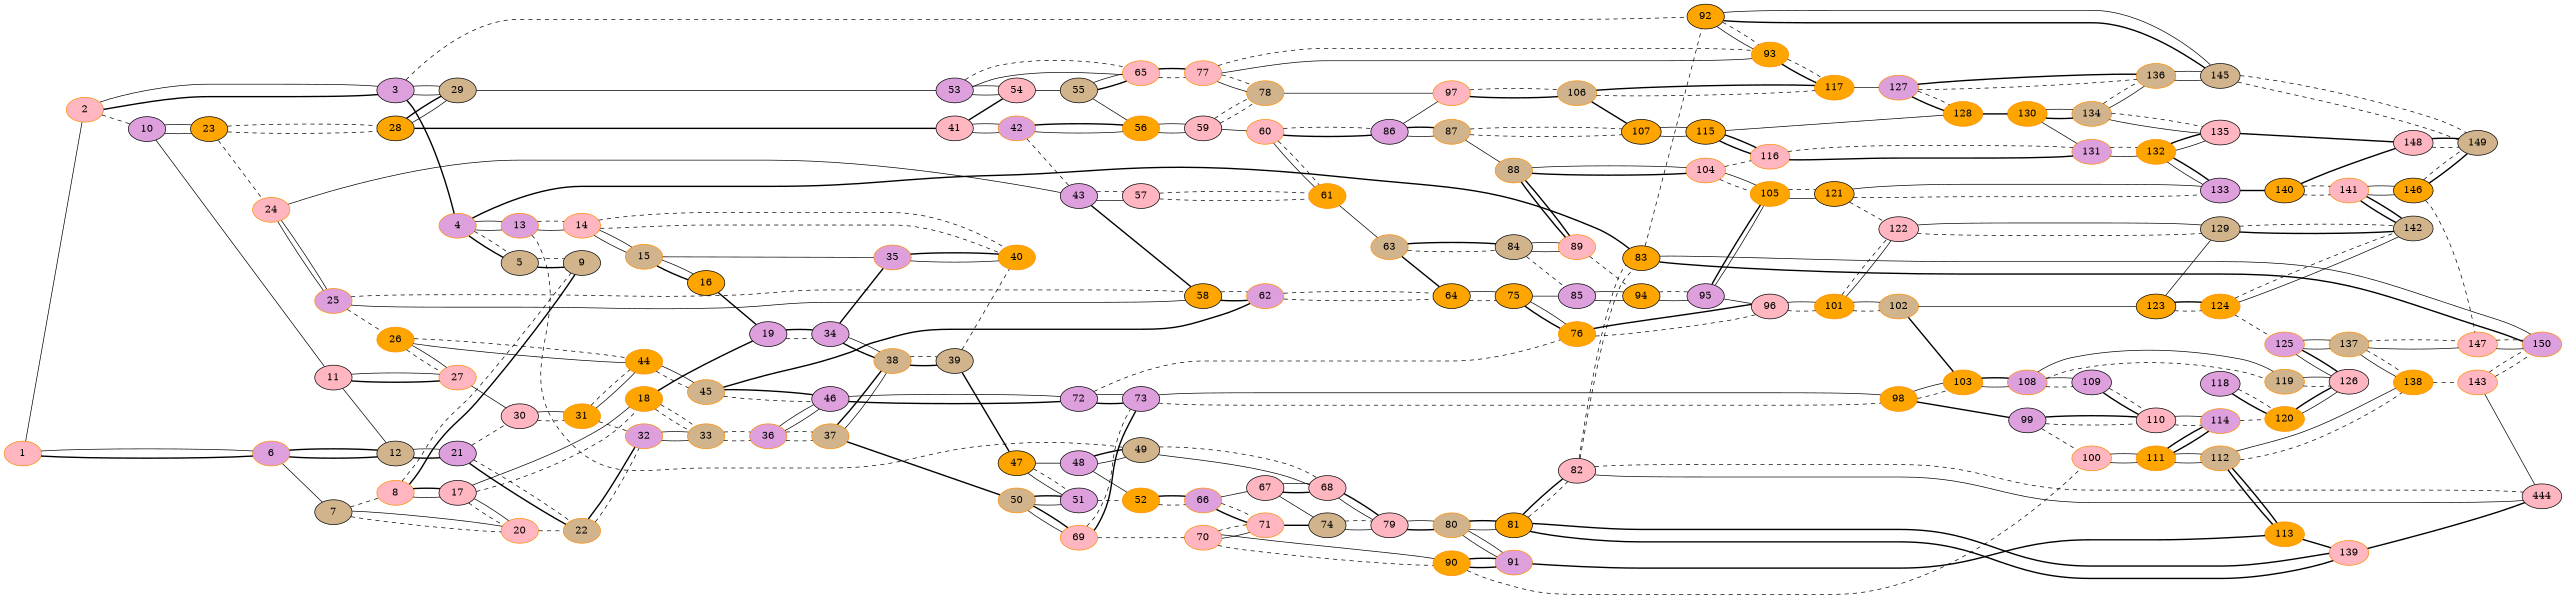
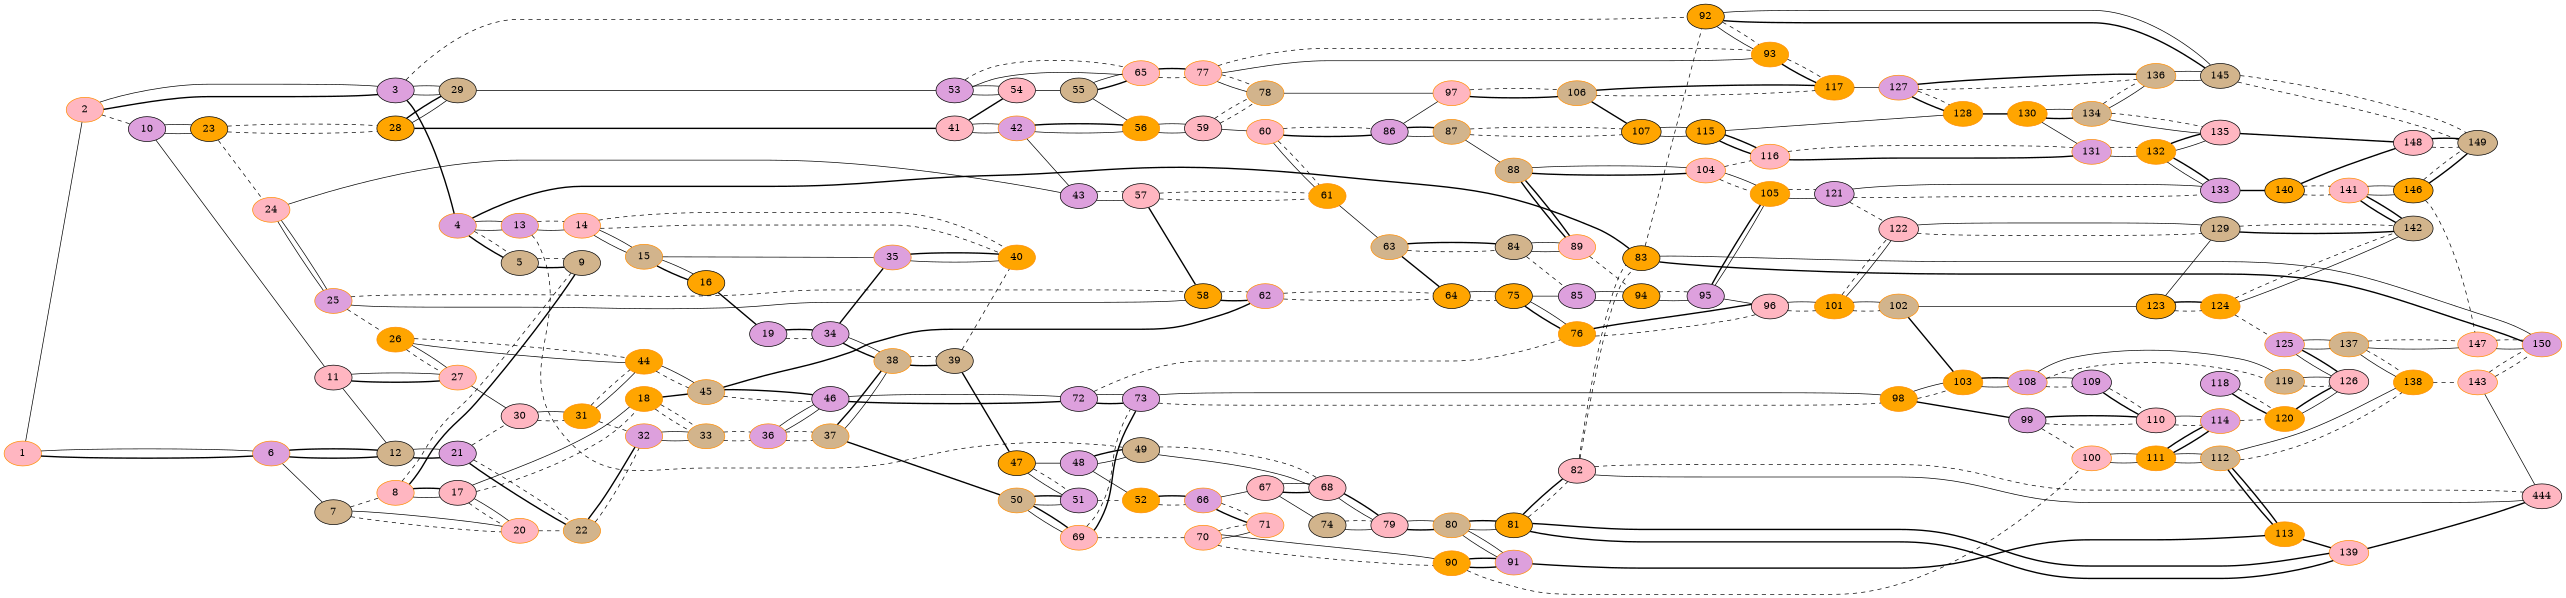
  graph {
    rankdir=LR
    node [color=darkorange fillcolor=lightpink style=filled]
    edge [style=solid]
    1
    2
    6 [fillcolor=plum]
    3 [color=black fillcolor=plum]
    10 [color=black fillcolor=plum]
    7 [color=black fillcolor=tan]
    12 [color=black fillcolor=tan]
    4 [fillcolor=plum]
    29 [color=black fillcolor=tan]
    92 [color=black fillcolor=orange]
    11 [color=black]
    23 [color=black fillcolor=orange]
    5 [color=black fillcolor=tan]
    13 [fillcolor=plum]
    83 [color=black fillcolor=orange]
    53 [color=black fillcolor=plum]
    93 [fillcolor=orange]
    145 [color=black fillcolor=tan]
    9 [color=black fillcolor=tan]
    14
    49 [color=black fillcolor=tan]
    150 [fillcolor=plum]
    8
    20
    21 [color=black fillcolor=plum]
    17 [color=black]
    22 [fillcolor=tan]
    18 [fillcolor=orange]
    27
    24
    28 [color=black fillcolor=orange]
    30 [color=black]
    15 [fillcolor=tan]
    40 [fillcolor=orange]
    68 [color=black]
    16 [color=black fillcolor=orange]
    35 [fillcolor=plum]
    19 [color=black fillcolor=plum]
    34 [color=black fillcolor=plum]
    33 [fillcolor=tan]
    36 [fillcolor=plum]
    38 [fillcolor=tan]
    32 [fillcolor=plum]
    31 [fillcolor=orange]
    25 [fillcolor=plum]
    43 [color=black fillcolor=plum]
    41 [color=black]
    26 [fillcolor=orange]
    58 [color=black fillcolor=orange]
    57 [color=black]
    44 [fillcolor=orange]
    62 [fillcolor=plum]
    45 [fillcolor=tan]
    42 [fillcolor=plum]
    54 [color=black]
    65
    37 [fillcolor=tan]
    46 [color=black fillcolor=plum]
    39 [color=black fillcolor=tan]
    50 [fillcolor=tan]
    72 [color=black fillcolor=plum]
    51 [color=black fillcolor=plum]
    69
    47 [color=black fillcolor=orange]
    48 [color=black fillcolor=plum]
    56 [fillcolor=orange]
    55 [color=black fillcolor=tan]
    59 [color=black]
    61 [fillcolor=orange]
    64 [color=black fillcolor=orange]
    73 [color=black fillcolor=plum]
    76 [fillcolor=orange]
    52 [fillcolor=orange]
    66 [fillcolor=plum]
    79 [color=black]
    70
    67 [color=black]
    71
    77
    60
    78 [fillcolor=tan]
    63 [fillcolor=tan]
    86 [color=black fillcolor=plum]
    97
    87 [fillcolor=tan]
    84 [color=black fillcolor=tan]
    75 [color=black fillcolor=orange]
    85 [color=black fillcolor=plum]
    89
    74 [color=black fillcolor=tan]
    80 [fillcolor=tan]
    90 [fillcolor=orange]
    98 [fillcolor=orange]
    91 [fillcolor=plum]
    100
    96 [color=black]
    99 [color=black fillcolor=plum]
    103 [fillcolor=orange]
    94 [color=black fillcolor=orange]
    101 [fillcolor=orange]
    117 [fillcolor=orange]
    106 [fillcolor=tan]
    81 [color=black fillcolor=orange]
    82 [color=black]
    139
    113 [fillcolor=orange]
    n107 [color=black label=444]
    95 [color=black fillcolor=plum]
    88 [fillcolor=tan]
    107 [color=black fillcolor=orange]
    104
    115 [color=black fillcolor=orange]
    105 [fillcolor=orange]
    116
    111 [fillcolor=orange]
    149 [color=black fillcolor=tan]
    127 [fillcolor=plum]
-   121 [color=black fillcolor=orange]
+   121 [color=black fillcolor=plum]
    102 [fillcolor=tan]
    122 [color=black]
    110 [color=black]
    108 [fillcolor=plum]
    114 [fillcolor=plum]
    112 [fillcolor=tan]
    123 [color=black fillcolor=orange]
    129 [color=black fillcolor=tan]
    124 [fillcolor=orange]
    109 [color=black fillcolor=plum]
    119 [fillcolor=tan]
    131 [fillcolor=plum]
    133 [color=black fillcolor=plum]
    128 [fillcolor=orange]
    126 [color=black]
    120 [fillcolor=orange]
    138 [fillcolor=orange]
    143
    130 [fillcolor=orange]
    132 [fillcolor=orange]
    136 [fillcolor=tan]
    118 [color=black fillcolor=plum]
    140 [color=black fillcolor=orange]
    142 [color=black fillcolor=tan]
    125 [fillcolor=plum]
    137 [fillcolor=tan]
    147
    134 [fillcolor=tan]
    135 [color=black]
    148 [color=black]
    141
    146 [color=black fillcolor=orange]
    1 -- 2
    1 -- 6 [style=bold]
    1 -- 6
    2 -- 3 [style=bold]
    2 -- 3
    2 -- 10 [style=dashed]
    6 -- 7
    6 -- 12 [style=bold]
    6 -- 12 [style=bold]
    3 -- 4 [style=bold]
    3 -- 29
    3 -- 29
    3 -- 92 [style=dashed]
    10 -- 11
    10 -- 23
    10 -- 23
    7 -- 8 [style=dashed]
    7 -- 20 [style=dashed]
    7 -- 20
    12 -- 21 [style=bold]
    12 -- 21
    4 -- 5 [style=bold]
    4 -- 5 [style=dashed]
    4 -- 13
    4 -- 13
    4 -- 83 [style=bold]
    29 -- 53
    92 -- 93
    92 -- 93 [style=dashed]
    92 -- 145 [style=bold]
    92 -- 145
    11 -- 12
    11 -- 27 [style=bold]
    11 -- 27
    23 -- 24 [style=dashed]
    23 -- 28 [style=dashed]
    23 -- 28 [style=dashed]
    5 -- 9 [style=bold]
    5 -- 9 [style=dashed]
    13 -- 14
    13 -- 14 [style=dashed]
    13 -- 49 [style=dashed]
    83 -- 92 [style=dashed]
    83 -- 150 [style=bold]
    83 -- 150
    53 -- 54
    53 -- 54
    53 -- 65
    53 -- 65 [style=dashed]
    93 -- 117 [style=bold]
    93 -- 117 [style=dashed]
    145 -- 149 [style=dashed]
    145 -- 149 [style=dashed]
    14 -- 15
    14 -- 15
    14 -- 40 [style=dashed]
    14 -- 40 [style=dashed]
    49 -- 68
    49 -- 68 [style=dashed]
    8 -- 9 [style=bold]
    8 -- 9 [style=dashed]
    8 -- 17
    8 -- 17 [style=bold]
    20 -- 22 [style=dashed]
    21 -- 22 [style=bold]
    21 -- 22 [style=dashed]
    21 -- 30 [style=dashed]
    17 -- 20 [style=dashed]
    17 -- 20
    17 -- 18 [style=dashed]
    17 -- 18
    22 -- 32 [style=dashed]
    22 -- 32 [style=bold]
-   18 -- 19 [style=bold]
+   18 -- 45 [style=bold]
    18 -- 33 [style=dashed]
    18 -- 33 [style=dashed]
    27 -- 30
    24 -- 25
    24 -- 25
    24 -- 43
    28 -- 29
    28 -- 29 [style=bold]
    28 -- 41 [style=bold]
    30 -- 31 [style=dashed]
    30 -- 31
    15 -- 16 [style=bold]
    15 -- 16
    15 -- 35
    68 -- 79
    68 -- 79 [style=bold]
    16 -- 19 [style=bold]
    35 -- 40
    35 -- 40 [style=bold]
    19 -- 34 [style=dashed]
    19 -- 34 [style=bold]
    34 -- 35 [style=bold]
    34 -- 38 [style=bold]
    34 -- 38
    33 -- 36 [style=dashed]
    33 -- 36 [style=dashed]
    36 -- 37 [style=dashed]
    36 -- 37 [style=dashed]
    36 -- 46
    36 -- 46
    38 -- 39 [style=bold]
    38 -- 39 [style=dashed]
    32 -- 33
    32 -- 33
    31 -- 32 [style=dashed]
    31 -- 44
    31 -- 44 [style=dashed]
    25 -- 26 [style=dashed]
    25 -- 58
    25 -- 58 [style=dashed]
    43 -- 57
    43 -- 57 [style=dashed]
    41 -- 42
    41 -- 42
    41 -- 54 [style=bold]
    26 -- 27 [style=dashed]
    26 -- 27
    26 -- 44
    26 -- 44 [style=dashed]
    58 -- 62 [style=bold]
    58 -- 62 [style=dashed]
-   43 -- 58 [style=bold]
+   57 -- 58 [style=bold]
    57 -- 61 [style=dashed]
    57 -- 61 [style=dashed]
    44 -- 45 [style=dashed]
    44 -- 45
    62 -- 64 [style=dashed]
    62 -- 64 [style=dashed]
    45 -- 62 [style=bold]
    45 -- 46 [style=dashed]
    45 -- 46 [style=bold]
-   42 -- 43 [style=dashed]
+   42 -- 43
    42 -- 56
    42 -- 56 [style=bold]
    54 -- 55
    65 -- 77 [style=dashed]
    65 -- 77 [style=bold]
    37 -- 38
    37 -- 38 [style=bold]
    37 -- 50 [style=bold]
    46 -- 72 [style=bold]
    46 -- 72
    39 -- 40 [style=dashed]
    39 -- 47 [style=bold]
    50 -- 51
    50 -- 51 [style=bold]
    50 -- 69
    50 -- 69 [style=bold]
    72 -- 73 [style=bold]
    72 -- 73
    72 -- 76 [style=dashed]
    51 -- 52 [style=dashed]
    69 -- 73 [style=bold]
    69 -- 73 [style=dashed]
    69 -- 70 [style=dashed]
    47 -- 51
    47 -- 51 [style=dashed]
    47 -- 48
    48 -- 49
    48 -- 49 [style=bold]
    48 -- 52
    56 -- 59
    56 -- 59
    55 -- 65 [style=bold]
    55 -- 65
    55 -- 56
    59 -- 60
    59 -- 78 [style=dashed]
    59 -- 78 [style=dashed]
    61 -- 63
    64 -- 75 [style=dashed]
    64 -- 75
    73 -- 98 [style=dashed]
    73 -- 98
    76 -- 96 [style=dashed]
    76 -- 96 [style=bold]
    52 -- 66 [style=dashed]
    52 -- 66 [style=bold]
    66 -- 67
    66 -- 71 [style=bold]
    66 -- 71 [style=dashed]
    79 -- 80 [style=bold]
    79 -- 80
    70 -- 71
    70 -- 71 [style=dashed]
    70 -- 90 [style=dashed]
    70 -- 90
    67 -- 68 [style=bold]
    67 -- 68
    67 -- 74
-   71 -- 74 [style=bold]
    77 -- 93
    77 -- 93 [style=dashed]
    77 -- 78
    77 -- 78 [style=dashed]
    60 -- 61
    60 -- 61 [style=dashed]
    60 -- 86 [style=bold]
    60 -- 86 [style=dashed]
    78 -- 97
    63 -- 64 [style=bold]
    63 -- 84 [style=dashed]
    63 -- 84 [style=bold]
    86 -- 97
    86 -- 87
    86 -- 87 [style=bold]
    97 -- 106 [style=bold]
    97 -- 106 [style=dashed]
    87 -- 88
    87 -- 107 [style=dashed]
    87 -- 107 [style=dashed]
    84 -- 85 [style=dashed]
    84 -- 89
    84 -- 89
    75 -- 76 [style=bold]
    75 -- 76
    75 -- 85
    85 -- 94
    85 -- 94
    89 -- 94 [style=dashed]
    74 -- 79
    74 -- 79 [style=dashed]
    80 -- 91
    80 -- 91
    80 -- 81
    80 -- 81 [style=bold]
    90 -- 91 [style=bold]
    90 -- 91 [style=bold]
    90 -- 100 [style=dashed]
    98 -- 99 [style=bold]
    98 -- 103 [style=dashed]
    98 -- 103
    91 -- 113 [style=bold]
    100 -- 111
    100 -- 111
    96 -- 101 [style=dashed]
    96 -- 101
    99 -- 100 [style=dashed]
    99 -- 110 [style=dashed]
    99 -- 110 [style=bold]
    103 -- 108
    103 -- 108 [style=bold]
    94 -- 95
    94 -- 95 [style=dashed]
    101 -- 102 [style=dashed]
    101 -- 102
    101 -- 122
    101 -- 122 [style=dashed]
    117 -- 127
    106 -- 117 [style=dashed]
    106 -- 117 [style=bold]
    106 -- 107 [style=bold]
    81 -- 82 [style=dashed]
    81 -- 82 [style=bold]
    81 -- 139 [style=bold]
    81 -- 139 [style=bold]
    82 -- 83 [style=dashed]
    82 -- 83 [style=dashed]
    82 -- n107
    82 -- n107 [style=dashed]
    139 -- n107 [style=bold]
    113 -- 139 [style=bold]
    95 -- 96
    95 -- 105
    95 -- 105 [style=bold]
    88 -- 89 [style=bold]
    88 -- 89 [style=bold]
    88 -- 104 [style=bold]
    88 -- 104
    107 -- 115
    107 -- 115
    104 -- 105 [style=dashed]
    104 -- 105
    104 -- 116 [style=dashed]
    115 -- 116 [style=bold]
    115 -- 116 [style=bold]
    115 -- 128
    105 -- 121
    105 -- 121 [style=dashed]
    116 -- 131 [style=bold]
    116 -- 131 [style=dashed]
    111 -- 114 [style=bold]
    111 -- 114 [style=bold]
    111 -- 112
    111 -- 112
    127 -- 128 [style=bold]
    127 -- 128 [style=dashed]
    127 -- 136 [style=dashed]
    127 -- 136 [style=bold]
    121 -- 122 [style=dashed]
    121 -- 133 [style=dashed]
    121 -- 133
    102 -- 103 [style=bold]
    102 -- 123
    122 -- 129 [style=dashed]
    122 -- 129
    110 -- 114 [style=dashed]
    110 -- 114
    108 -- 109 [style=dashed]
    108 -- 109
    108 -- 119 [style=dashed]
    108 -- 119
    114 -- 120 [style=dashed]
    112 -- 113 [style=bold]
    112 -- 113 [style=bold]
    112 -- 138 [style=dashed]
    112 -- 138
    123 -- 129
    123 -- 124 [style=dashed]
    123 -- 124 [style=bold]
    129 -- 142 [style=bold]
    129 -- 142 [style=dashed]
    124 -- 142
    124 -- 142 [style=dashed]
    124 -- 125 [style=dashed]
    109 -- 110 [style=bold]
    109 -- 110 [style=dashed]
    119 -- 126 [style=dashed]
    119 -- 126
    131 -- 132
    131 -- 132 [style=dashed]
    133 -- 140 [style=bold]
    128 -- 130 [style=bold]
    120 -- 126
    120 -- 126 [style=bold]
    138 -- 143 [style=dashed]
    143 -- 150 [style=dashed]
    143 -- 150 [style=dashed]
    143 -- n107
    130 -- 131
    130 -- 134 [style=bold]
    130 -- 134
    132 -- 133
    132 -- 133 [style=bold]
    132 -- 135
    132 -- 135 [style=bold]
    136 -- 145
    136 -- 145
    118 -- 120 [style=bold]
    118 -- 120 [style=dashed]
    140 -- 148 [style=bold]
    140 -- 141 [style=dashed]
    140 -- 141 [style=dashed]
    125 -- 126
    125 -- 126 [style=bold]
    125 -- 137
    125 -- 137
    137 -- 138
    137 -- 138 [style=dashed]
    137 -- 147
    137 -- 147 [style=dashed]
    147 -- 150
    147 -- 150 [style=dashed]
    134 -- 136
    134 -- 136 [style=dashed]
    134 -- 135
    134 -- 135 [style=dashed]
    135 -- 148 [style=bold]
    148 -- 149 [style=dashed]
    148 -- 149 [style=bold]
    141 -- 142 [style=bold]
    141 -- 142 [style=bold]
    141 -- 146
    141 -- 146
    146 -- 149 [style=bold]
    146 -- 149 [style=dashed]
    146 -- 147 [style=dashed]
  }
